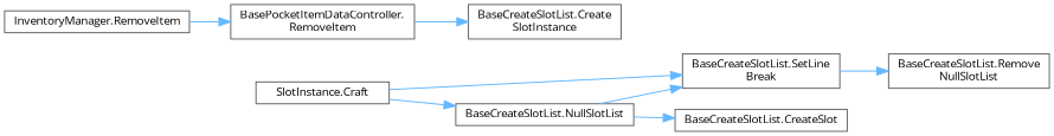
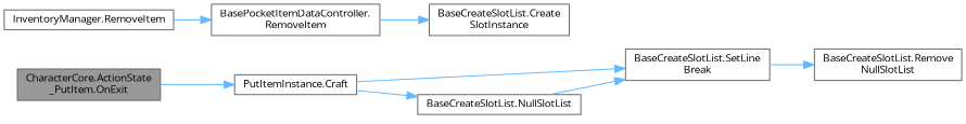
  digraph {
    fontname="Open Sans"
    rankdir=LR
    node [color=grey40 fillcolor=white fontname="Open Sans" fontsize=10 shape=box style=filled]
    edge [color=steelblue1 fontname="Open Sans" fontsize=10 labelfontname=Helvetica labelfontsize=10 style=solid]
-   n2 [height=0.2 label="SlotInstance.Craft" width=0.4]
+   n1 [color=gray40 fillcolor=grey60 fontcolor=black height=0.2 label="CharacterCore.ActionState\l_PutItem.OnExit" width=0.4]
+   n2 [height=0.2 label="PutItemInstance.Craft" width=0.4]
    n3 [height=0.2 label="BaseCreateSlotList.NullSlotList" width=0.4]
    n4 [height=0.2 label="BaseCreateSlotList.SetLine\lBreak" width=0.4]
-   n5 [height=0.2 label="BaseCreateSlotList.CreateSlot" width=0.4]
    n6 [height=0.2 label="InventoryManager.RemoveItem" width=0.4]
    n7 [height=0.2 label="BasePocketItemDataController.\lRemoveItem" width=0.4]
    n8 [height=0.2 label="BaseCreateSlotList.Remove\lNullSlotList" width=0.4]
    n9 [height=0.2 label="BaseCreateSlotList.Create\lSlotInstance" width=0.4]
+   n1 -> n2
    n2 -> n3
    n2 -> n4
    n3 -> n4
-   n3 -> n5
    n4 -> n8
    n6 -> n7
    n7 -> n9
  }
